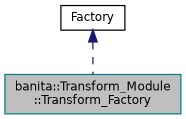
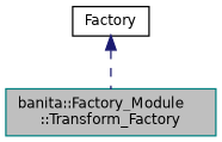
  digraph {
    node [fontname=Helvetica fontsize=10 shape=record style=filled]
-   n1 [color=teal fillcolor=grey75 fontcolor=black height=0.2 label="banita::Transform_Module\l::Transform_Factory" width=0.4]
+   n1 [color=teal fillcolor=grey75 fontcolor=black height=0.2 label="banita::Factory_Module\l::Transform_Factory" width=0.4]
    n2 [color=black fillcolor=white height=0.2 label=Factory width=0.4]
    n2 -> n1 [color=midnightblue dir=back fontname=Helvetica fontsize=10 labelfontname=Helvetica labelfontsize=10 style=dashed]
  }
